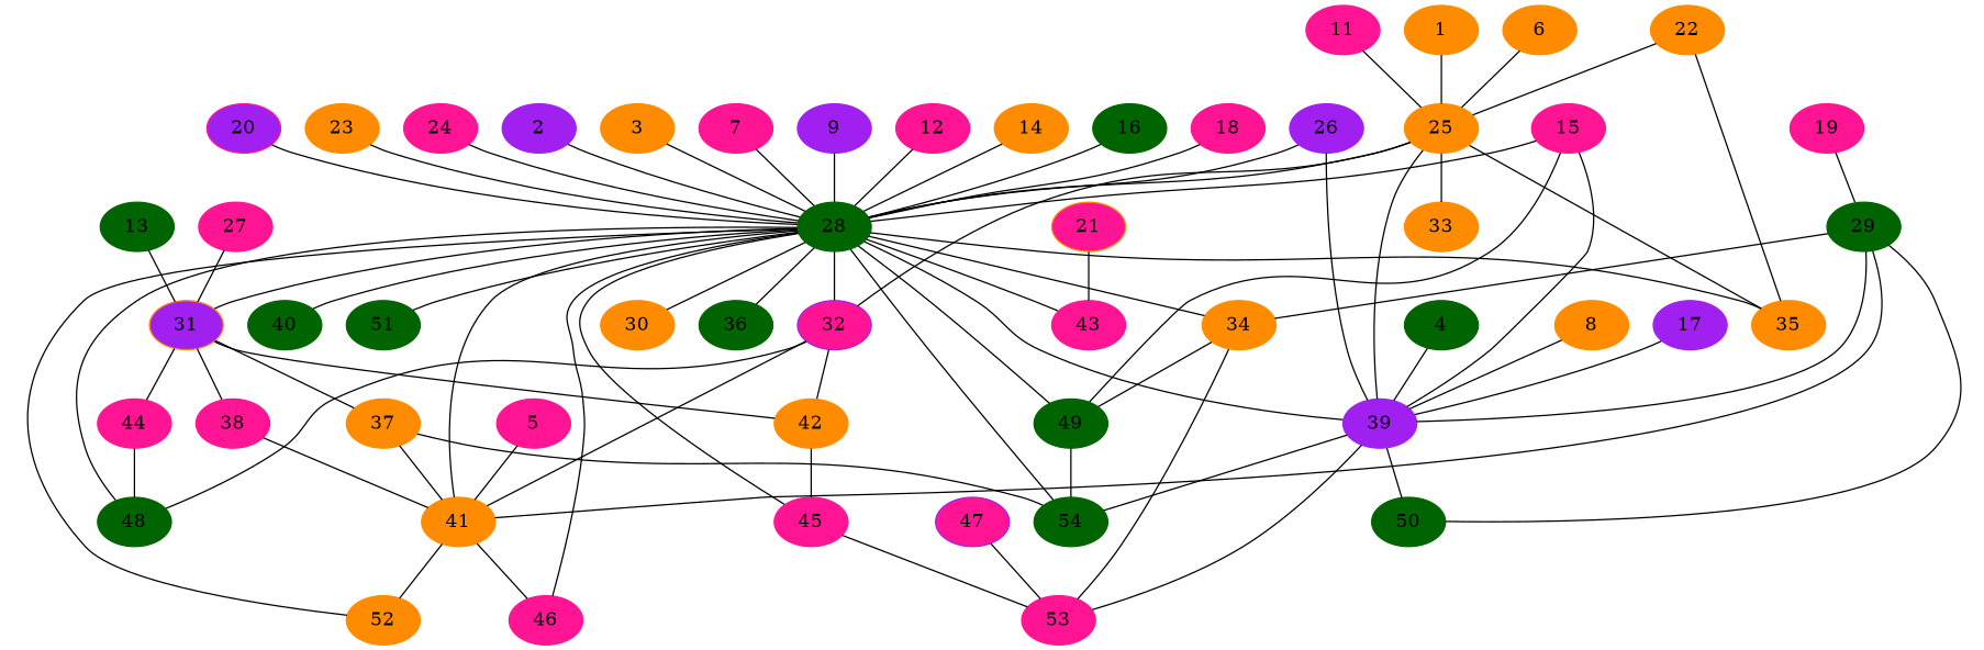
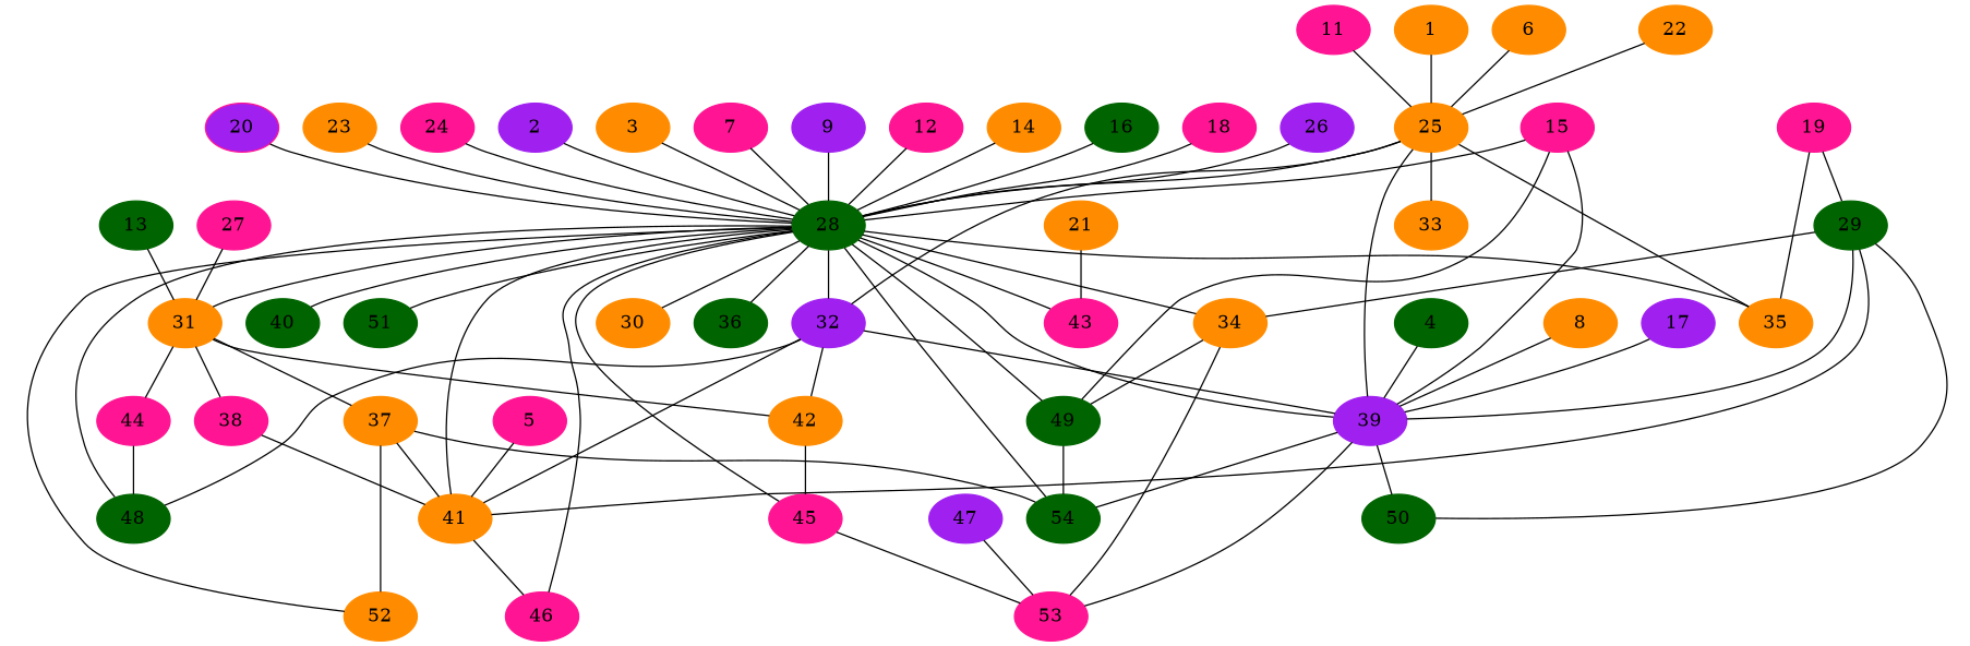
  graph {
    node [color=darkorange style=filled]
    edge [weight=1.0]
    1
    25
    28 [color=darkgreen]
    39 [color=purple]
    35
-   32 [color=purple fillcolor=deeppink]
+   32 [color=purple]
    33
    2 [color=purple]
    41
-   31 [fillcolor=purple]
+   31
    49 [color=darkgreen]
    43 [color=deeppink]
    30
    34
    36 [color=darkgreen]
    40 [color=darkgreen]
    45 [color=deeppink]
    46 [color=deeppink]
    48 [color=darkgreen]
    51 [color=darkgreen]
    52
    54 [color=darkgreen]
    3
    4 [color=darkgreen]
    53 [color=deeppink]
    50 [color=darkgreen]
    5 [color=deeppink]
    6
    7 [color=deeppink]
    8
    9 [color=purple]
    11 [color=deeppink]
    12 [color=deeppink]
    13 [color=darkgreen]
    37
    38 [color=deeppink]
    42
    44 [color=deeppink]
    14
    15 [color=deeppink]
    16 [color=darkgreen]
    17 [color=purple]
    18 [color=deeppink]
    19 [color=deeppink]
    29 [color=darkgreen]
    20 [color=deeppink fillcolor=purple]
-   21 [fillcolor=deeppink]
+   21
    22
    23
    24 [color=deeppink]
    26 [color=purple]
    27 [color=deeppink]
-   47 [color=purple fillcolor=deeppink]
+   47 [color=purple]
    1 -- 25
    25 -- 28
    25 -- 39
    25 -- 35 [weight=2.0]
    25 -- 32
    25 -- 33
    28 -- 39
    28 -- 35 [weight=2.0]
    28 -- 32 [weight=2.0]
    28 -- 41 [weight=2.0]
    28 -- 31
    28 -- 49 [weight=2.0]
    28 -- 43 [weight=2.0]
    28 -- 30
    28 -- 34 [weight=2.0]
    28 -- 36 [weight=2.0]
    28 -- 40
    28 -- 45
    28 -- 46
    28 -- 48
    28 -- 51
    28 -- 52
    28 -- 54
    39 -- 54
    39 -- 53
    39 -- 50
-   26 -- 39
+   32 -- 39
    32 -- 41
    32 -- 48
    32 -- 42
    2 -- 28
    41 -- 46
    31 -- 37
    31 -- 38
    31 -- 42
    31 -- 44
    49 -- 54 [weight=2.0]
    34 -- 49
    34 -- 53
    45 -- 53
    3 -- 28
    4 -- 39
    5 -- 41
    6 -- 25
    7 -- 28
    8 -- 39
    9 -- 28
    11 -- 25
    12 -- 28
    13 -- 31
    37 -- 41
-   41 -- 52
+   37 -- 52
    37 -- 54
    38 -- 41 [weight=2.0]
    42 -- 45
    44 -- 48
    14 -- 28
    15 -- 28
    15 -- 39
    15 -- 49
    16 -- 28
    17 -- 39
    18 -- 28
-   22 -- 35
+   19 -- 35
    19 -- 29
    29 -- 39
    29 -- 41
    29 -- 34
    29 -- 50
    20 -- 28
    21 -- 43
    22 -- 25
    23 -- 28
    24 -- 28
    26 -- 28
    27 -- 31
    47 -- 53
  }
